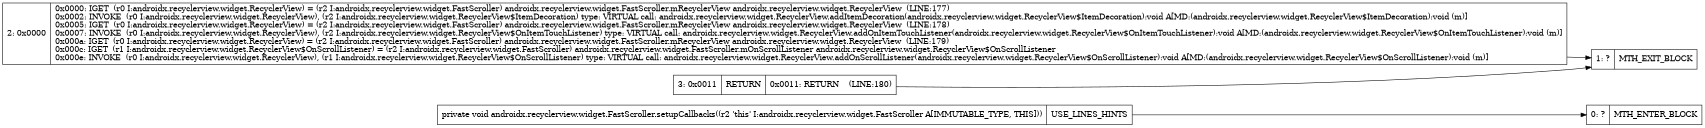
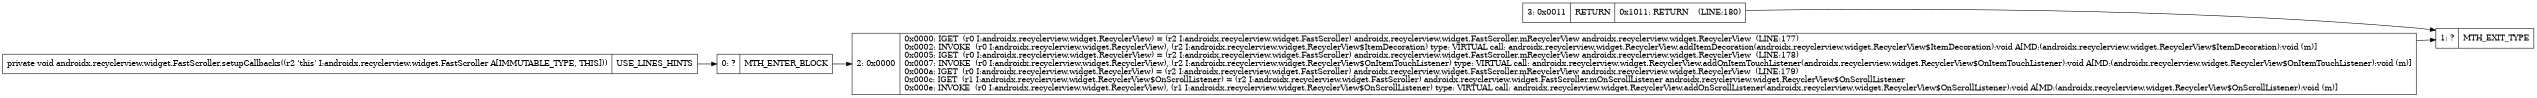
  digraph {
    rankdir=LR
    node [shape=record]
    n1 [label="{0\:\ ?|MTH_ENTER_BLOCK\l}"]
    n2 [label="{2\:\ 0x0000|0x0000: IGET  (r0 I:androidx.recyclerview.widget.RecyclerView) = (r2 I:androidx.recyclerview.widget.FastScroller) androidx.recyclerview.widget.FastScroller.mRecyclerView androidx.recyclerview.widget.RecyclerView  (LINE:177)\l0x0002: INVOKE  (r0 I:androidx.recyclerview.widget.RecyclerView), (r2 I:androidx.recyclerview.widget.RecyclerView$ItemDecoration) type: VIRTUAL call: androidx.recyclerview.widget.RecyclerView.addItemDecoration(androidx.recyclerview.widget.RecyclerView$ItemDecoration):void A[MD:(androidx.recyclerview.widget.RecyclerView$ItemDecoration):void (m)]\l0x0005: IGET  (r0 I:androidx.recyclerview.widget.RecyclerView) = (r2 I:androidx.recyclerview.widget.FastScroller) androidx.recyclerview.widget.FastScroller.mRecyclerView androidx.recyclerview.widget.RecyclerView  (LINE:178)\l0x0007: INVOKE  (r0 I:androidx.recyclerview.widget.RecyclerView), (r2 I:androidx.recyclerview.widget.RecyclerView$OnItemTouchListener) type: VIRTUAL call: androidx.recyclerview.widget.RecyclerView.addOnItemTouchListener(androidx.recyclerview.widget.RecyclerView$OnItemTouchListener):void A[MD:(androidx.recyclerview.widget.RecyclerView$OnItemTouchListener):void (m)]\l0x000a: IGET  (r0 I:androidx.recyclerview.widget.RecyclerView) = (r2 I:androidx.recyclerview.widget.FastScroller) androidx.recyclerview.widget.FastScroller.mRecyclerView androidx.recyclerview.widget.RecyclerView  (LINE:179)\l0x000c: IGET  (r1 I:androidx.recyclerview.widget.RecyclerView$OnScrollListener) = (r2 I:androidx.recyclerview.widget.FastScroller) androidx.recyclerview.widget.FastScroller.mOnScrollListener androidx.recyclerview.widget.RecyclerView$OnScrollListener \l0x000e: INVOKE  (r0 I:androidx.recyclerview.widget.RecyclerView), (r1 I:androidx.recyclerview.widget.RecyclerView$OnScrollListener) type: VIRTUAL call: androidx.recyclerview.widget.RecyclerView.addOnScrollListener(androidx.recyclerview.widget.RecyclerView$OnScrollListener):void A[MD:(androidx.recyclerview.widget.RecyclerView$OnScrollListener):void (m)]\l}"]
-   n3 [label="{1\:\ ?|MTH_EXIT_BLOCK\l}"]
-   n4 [label="{3\:\ 0x0011|RETURN\l|0x0011: RETURN    (LINE:180)\l}"]
+   n3 [label="{1\:\ ?|MTH_EXIT_TYPE\l}"]
+   n4 [label="{3\:\ 0x0011|RETURN\l|0x1011: RETURN    (LINE:180)\l}"]
    n5 [label="{private void androidx.recyclerview.widget.FastScroller.setupCallbacks((r2 'this' I:androidx.recyclerview.widget.FastScroller A[IMMUTABLE_TYPE, THIS]))  | USE_LINES_HINTS\l}"]
+   n1 -> n2
    n2 -> n3
    n4 -> n3
    n5 -> n1
  }
